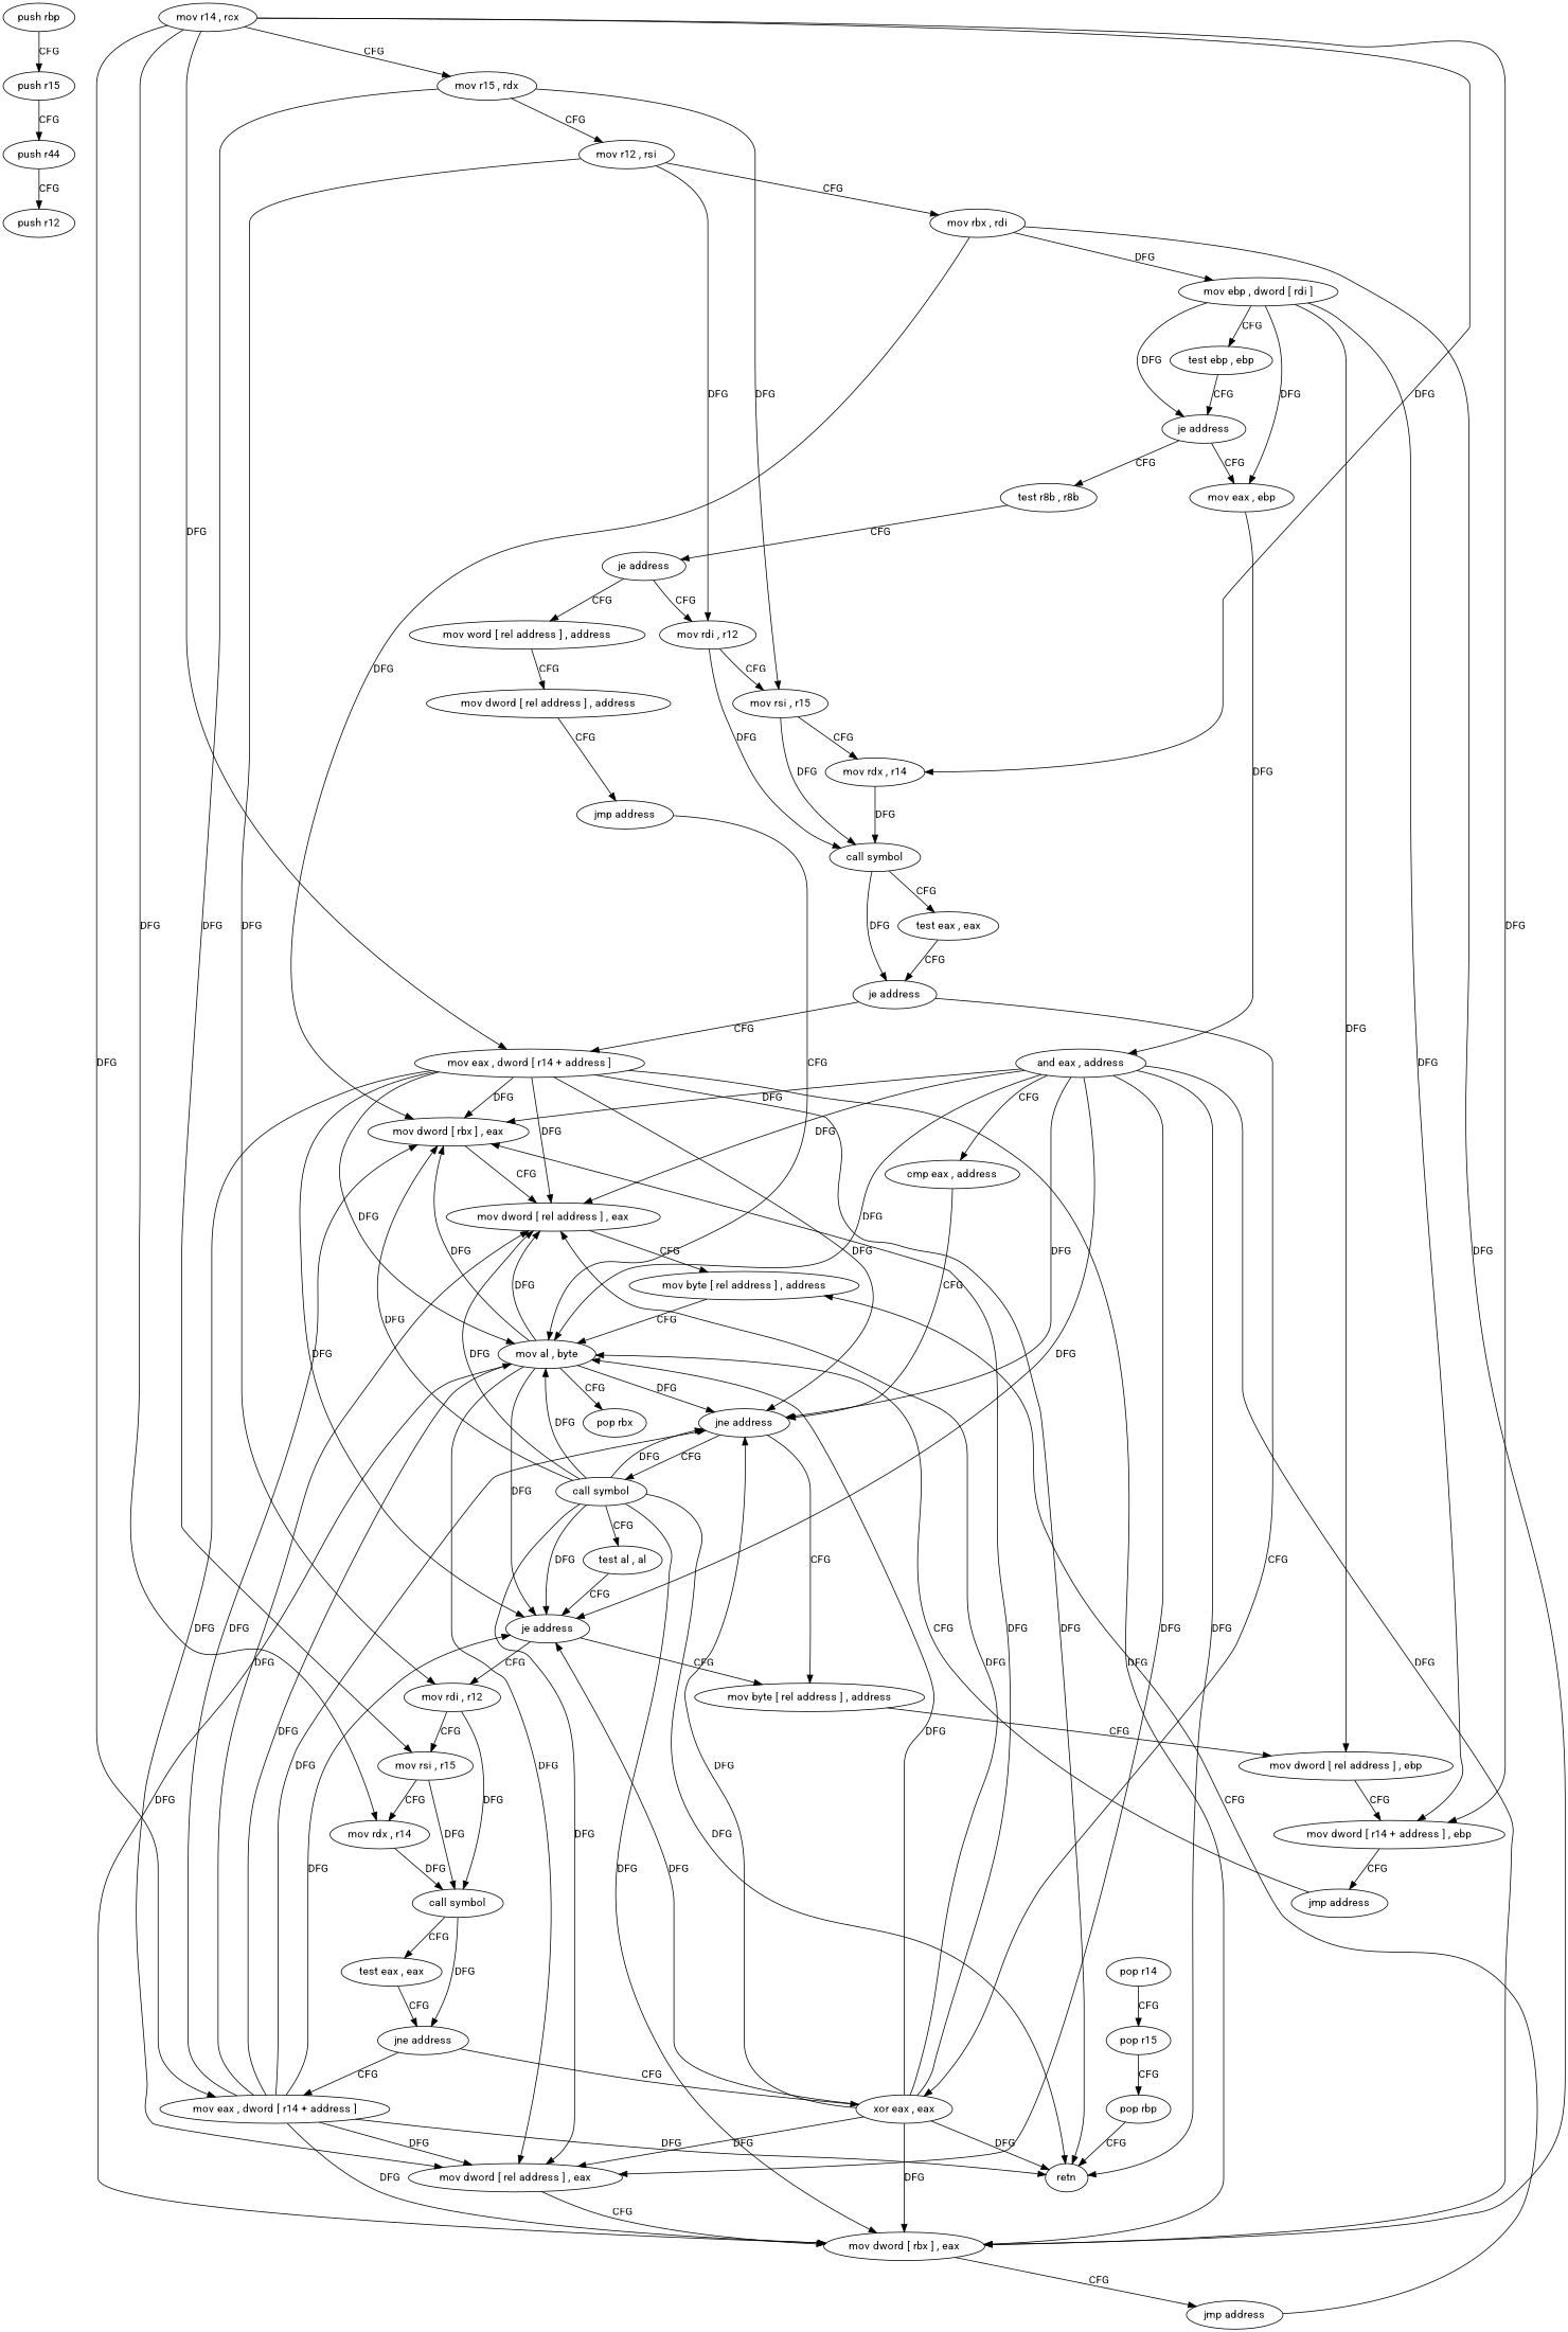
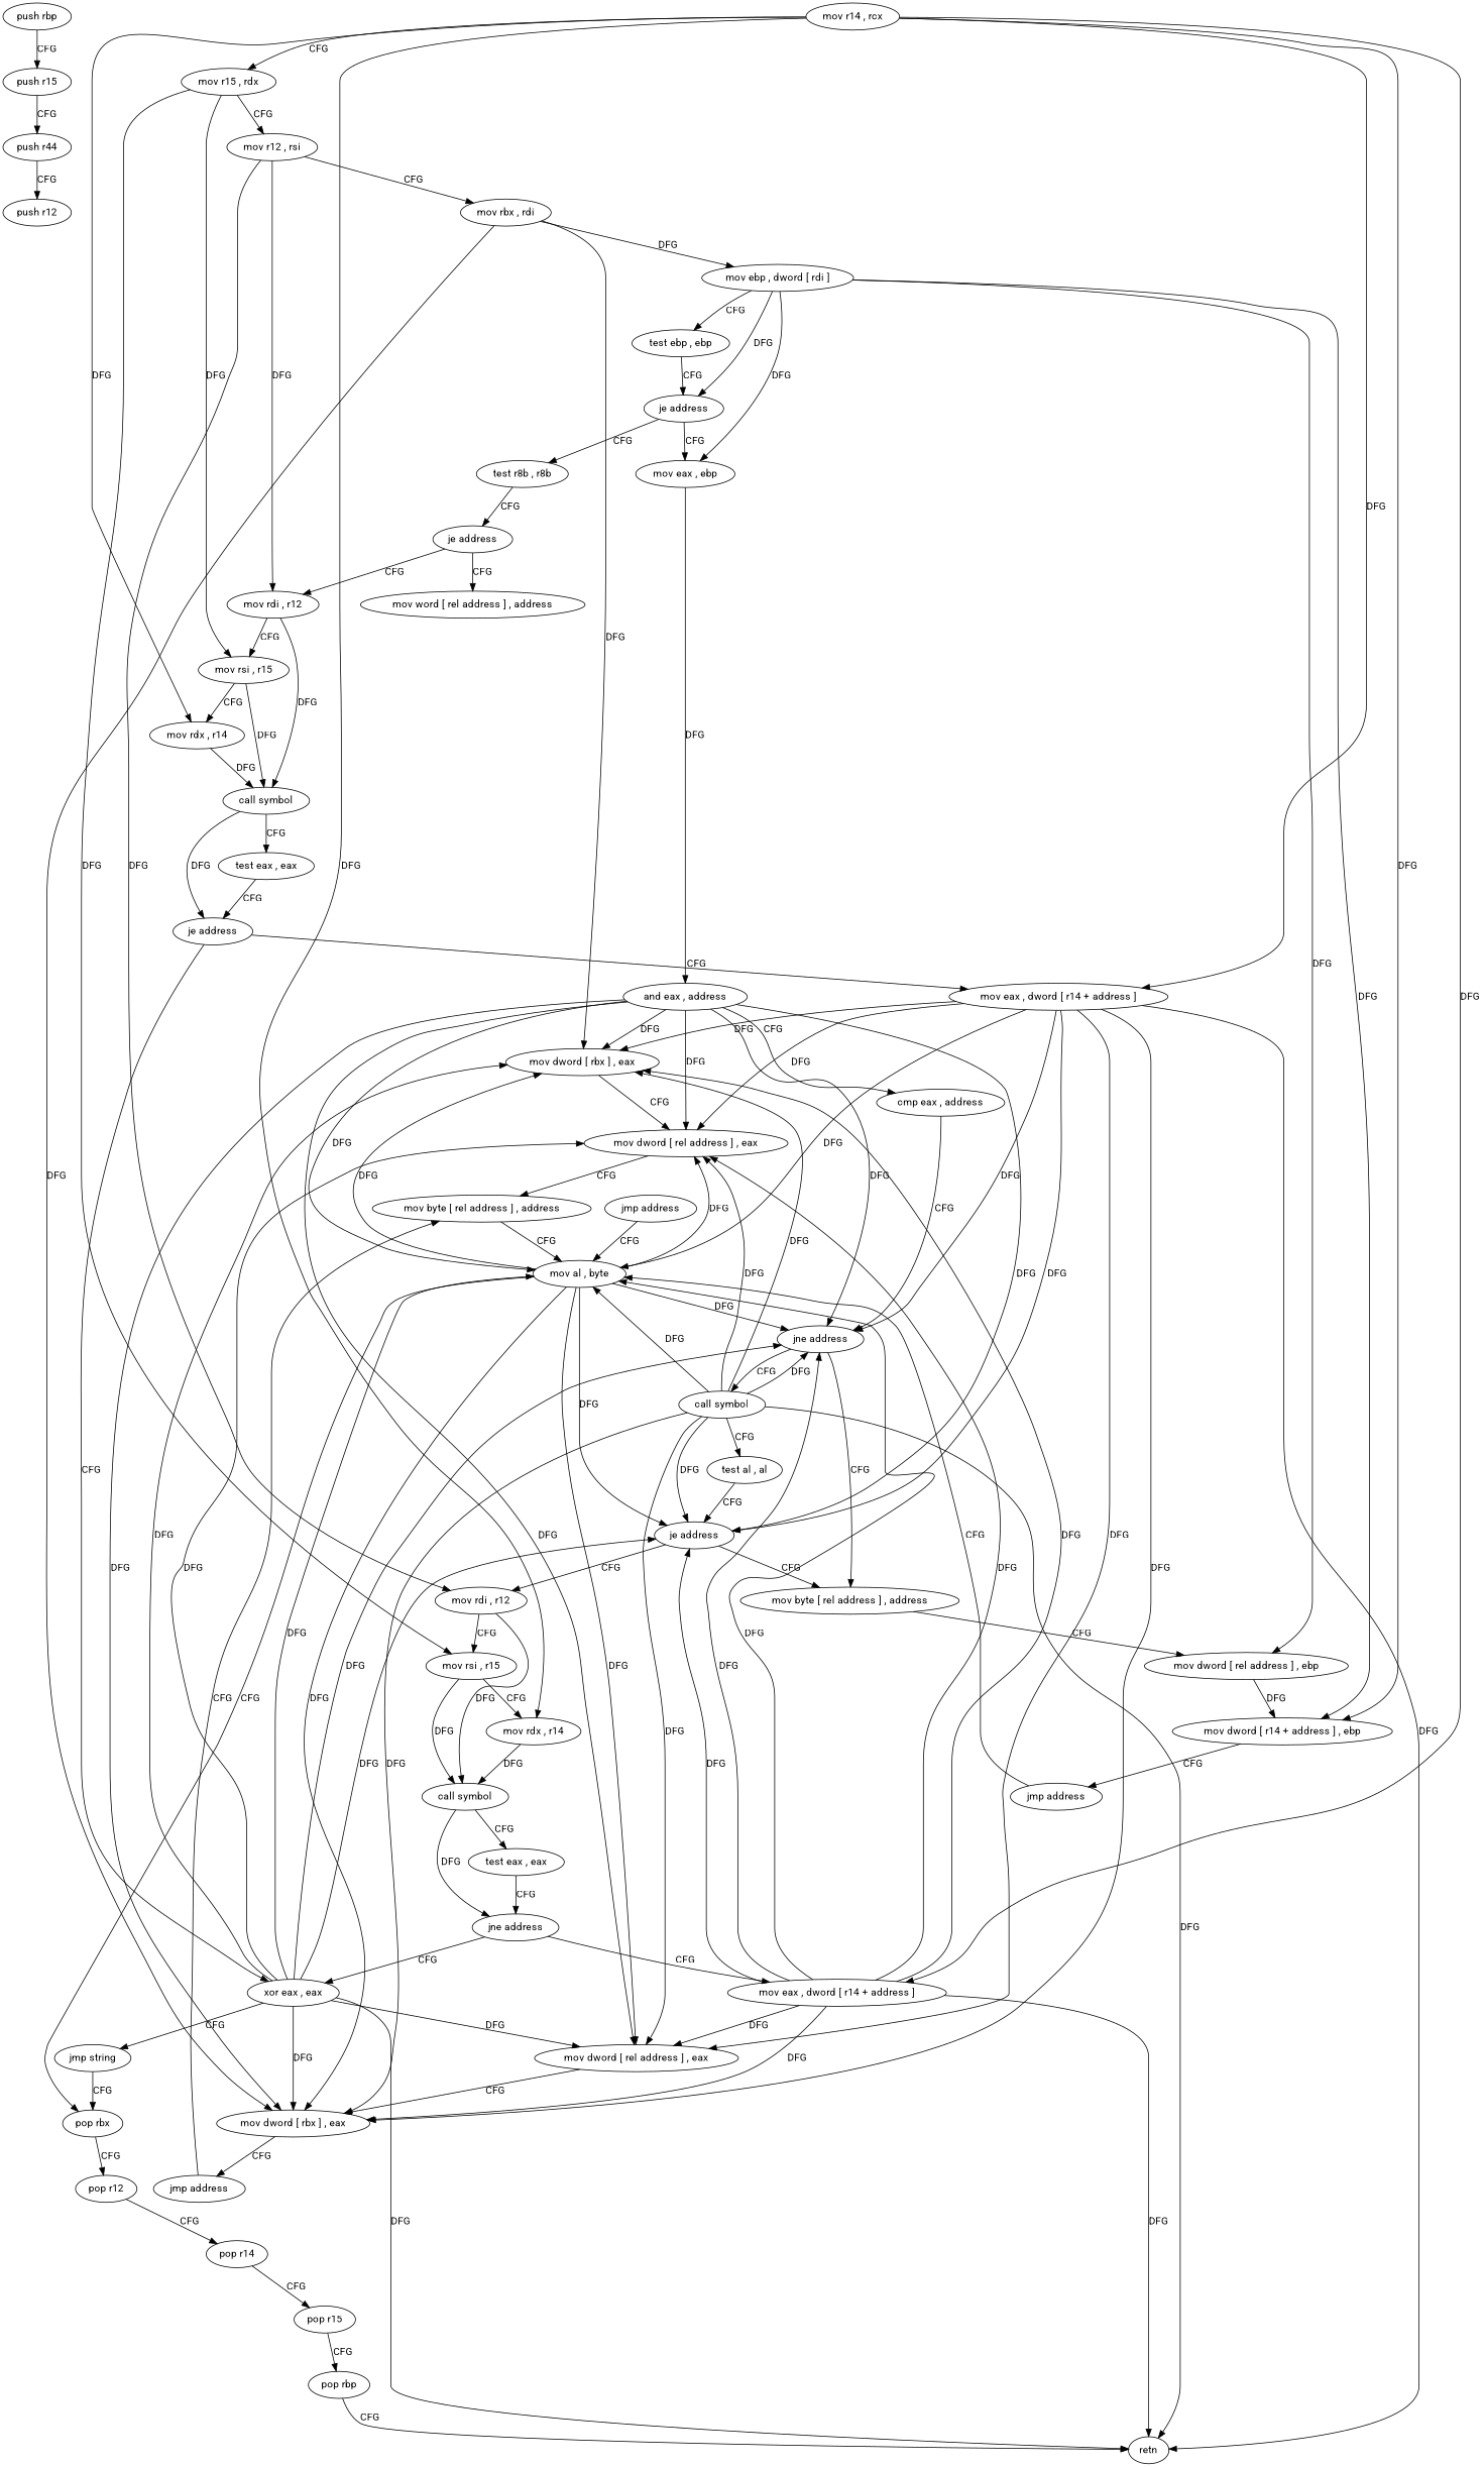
  digraph {
    fontname=Roboto
    node [fontname=Roboto]
    edge [fontname=Roboto]
    n1 [label="push rbp"]
    n2 [label="push r15"]
    n3 [label="push r44"]
    n4 [label="push r12"]
    n5 [label="mov r14 , rcx"]
    n6 [label="mov r15 , rdx"]
    n7 [label="mov rdx , r14"]
    n8 [label="mov eax , dword [ r14 + address ]"]
    n9 [label="mov dword [ r14 + address ] , ebp"]
    n10 [label="mov rdx , r14"]
    n11 [label="mov eax , dword [ r14 + address ]"]
    n12 [label="mov r12 , rsi"]
    n13 [label="mov rsi , r15"]
    n14 [label="mov rsi , r15"]
    n15 [label="call symbol"]
    n16 [label="mov dword [ rbx ] , eax"]
    n17 [label="mov dword [ rbx ] , eax"]
    n18 [label="jne address"]
    n19 [label="mov al , byte"]
    n20 [label="je address"]
    n21 [label="mov dword [ rel address ] , eax"]
    n22 [label=retn]
    n23 [label="mov dword [ rel address ] , eax"]
    n24 [label="jmp address"]
    n25 [label="call symbol"]
    n26 [label="mov rbx , rdi"]
    n27 [label="mov rdi , r12"]
    n28 [label="mov rdi , r12"]
    n29 [label="mov ebp , dword [ rdi ]"]
    n30 [label="test ebp , ebp"]
    n31 [label="je address"]
    n32 [label="mov eax , ebp"]
    n33 [label="mov dword [ rel address ] , ebp"]
    n34 [label="jmp address"]
    n35 [label="test r8b , r8b"]
    n36 [label="and eax , address"]
    n37 [label="je address"]
    n38 [label="mov word [ rel address ] , address"]
    n39 [label="cmp eax , address"]
-   n40 [label="mov dword [ rel address ] , address"]
    n41 [label="test eax , eax"]
    n42 [label="je address"]
    n43 [label="jmp address"]
    n44 [label="mov byte [ rel address ] , address"]
    n45 [label="call symbol"]
    n46 [label="pop rbx"]
    n47 [label="mov byte [ rel address ] , address"]
    n48 [label="test al , al"]
    n49 [label="xor eax , eax"]
+   n50 [label="jmp string"]
+   n51 [label="pop r12"]
    n52 [label="test eax , eax"]
    n53 [label="jne address"]
    n54 [label="pop r14"]
    n55 [label="pop r15"]
    n56 [label="pop rbp"]
    n1 -> n2 [label=CFG]
    n2 -> n3 [label=CFG]
    n3 -> n4 [label=CFG]
    n5 -> n6 [label=CFG]
    n5 -> n7 [label=DFG]
    n5 -> n8 [label=DFG]
    n5 -> n9 [label=DFG]
    n5 -> n10 [label=DFG]
    n5 -> n11 [label=DFG]
    n6 -> n12 [label=CFG]
    n6 -> n13 [label=DFG]
    n6 -> n14 [label=DFG]
    n7 -> n15 [label=DFG]
    n8 -> n16 [label=DFG]
    n8 -> n17 [label=DFG]
    n8 -> n18 [label=DFG]
    n8 -> n19 [label=DFG]
    n8 -> n20 [label=DFG]
    n8 -> n21 [label=DFG]
    n8 -> n22 [label=DFG]
    n8 -> n23 [label=DFG]
    n9 -> n24 [label=CFG]
    n10 -> n25 [label=DFG]
    n11 -> n16 [label=DFG]
    n11 -> n17 [label=DFG]
    n11 -> n18 [label=DFG]
    n11 -> n19 [label=DFG]
    n11 -> n20 [label=DFG]
    n11 -> n21 [label=DFG]
    n11 -> n22 [label=DFG]
    n11 -> n23 [label=DFG]
    n12 -> n26 [label=CFG]
    n12 -> n27 [label=DFG]
    n12 -> n28 [label=DFG]
    n13 -> n7 [label=CFG]
    n13 -> n15 [label=DFG]
    n14 -> n10 [label=CFG]
    n14 -> n25 [label=DFG]
    n15 -> n41 [label=CFG]
    n15 -> n42 [label=DFG]
    n16 -> n21 [label=CFG]
    n17 -> n34 [label=CFG]
    n18 -> n44 [label=CFG]
    n18 -> n45 [label=CFG]
    n19 -> n16 [label=DFG]
    n19 -> n17 [label=DFG]
    n19 -> n18 [label=DFG]
    n19 -> n20 [label=DFG]
    n19 -> n21 [label=DFG]
    n19 -> n23 [label=DFG]
    n19 -> n46 [label=CFG]
    n20 -> n28 [label=CFG]
    n20 -> n44 [label=CFG]
    n21 -> n47 [label=CFG]
    n23 -> n17 [label=CFG]
    n24 -> n19 [label=CFG]
    n25 -> n52 [label=CFG]
    n25 -> n53 [label=DFG]
    n26 -> n16 [label=DFG]
    n26 -> n17 [label=DFG]
    n26 -> n29 [label=DFG]
    n27 -> n13 [label=CFG]
    n27 -> n15 [label=DFG]
    n28 -> n14 [label=CFG]
    n28 -> n25 [label=DFG]
    n29 -> n9 [label=DFG]
    n29 -> n30 [label=CFG]
    n29 -> n31 [label=DFG]
    n29 -> n32 [label=DFG]
    n29 -> n33 [label=DFG]
    n30 -> n31 [label=CFG]
    n31 -> n32 [label=CFG]
    n31 -> n35 [label=CFG]
    n32 -> n36 [label=DFG]
-   n33 -> n9 [label=CFG]
+   n33 -> n9 [label=DFG]
    n34 -> n47 [label=CFG]
    n35 -> n37 [label=CFG]
    n36 -> n16 [label=DFG]
    n36 -> n17 [label=DFG]
    n36 -> n18 [label=DFG]
    n36 -> n19 [label=DFG]
    n36 -> n20 [label=DFG]
    n36 -> n21 [label=DFG]
-   n36 -> n22 [label=DFG]
    n36 -> n23 [label=DFG]
    n36 -> n39 [label=CFG]
    n37 -> n27 [label=CFG]
    n37 -> n38 [label=CFG]
-   n38 -> n40 [label=CFG]
    n39 -> n18 [label=CFG]
-   n40 -> n43 [label=CFG]
    n41 -> n42 [label=CFG]
    n42 -> n8 [label=CFG]
    n42 -> n49 [label=CFG]
    n43 -> n19 [label=CFG]
    n44 -> n33 [label=CFG]
    n45 -> n16 [label=DFG]
    n45 -> n17 [label=DFG]
    n45 -> n18 [label=DFG]
    n45 -> n19 [label=DFG]
    n45 -> n20 [label=DFG]
    n45 -> n21 [label=DFG]
    n45 -> n22 [label=DFG]
    n45 -> n23 [label=DFG]
    n45 -> n48 [label=CFG]
+   n46 -> n51 [label=CFG]
    n47 -> n19 [label=CFG]
    n48 -> n20 [label=CFG]
    n49 -> n16 [label=DFG]
    n49 -> n17 [label=DFG]
    n49 -> n18 [label=DFG]
    n49 -> n19 [label=DFG]
    n49 -> n20 [label=DFG]
    n49 -> n21 [label=DFG]
    n49 -> n22 [label=DFG]
    n49 -> n23 [label=DFG]
+   n49 -> n50 [label=CFG]
+   n50 -> n46 [label=CFG]
+   n51 -> n54 [label=CFG]
    n52 -> n53 [label=CFG]
    n53 -> n11 [label=CFG]
    n53 -> n49 [label=CFG]
    n54 -> n55 [label=CFG]
    n55 -> n56 [label=CFG]
    n56 -> n22 [label=CFG]
  }
